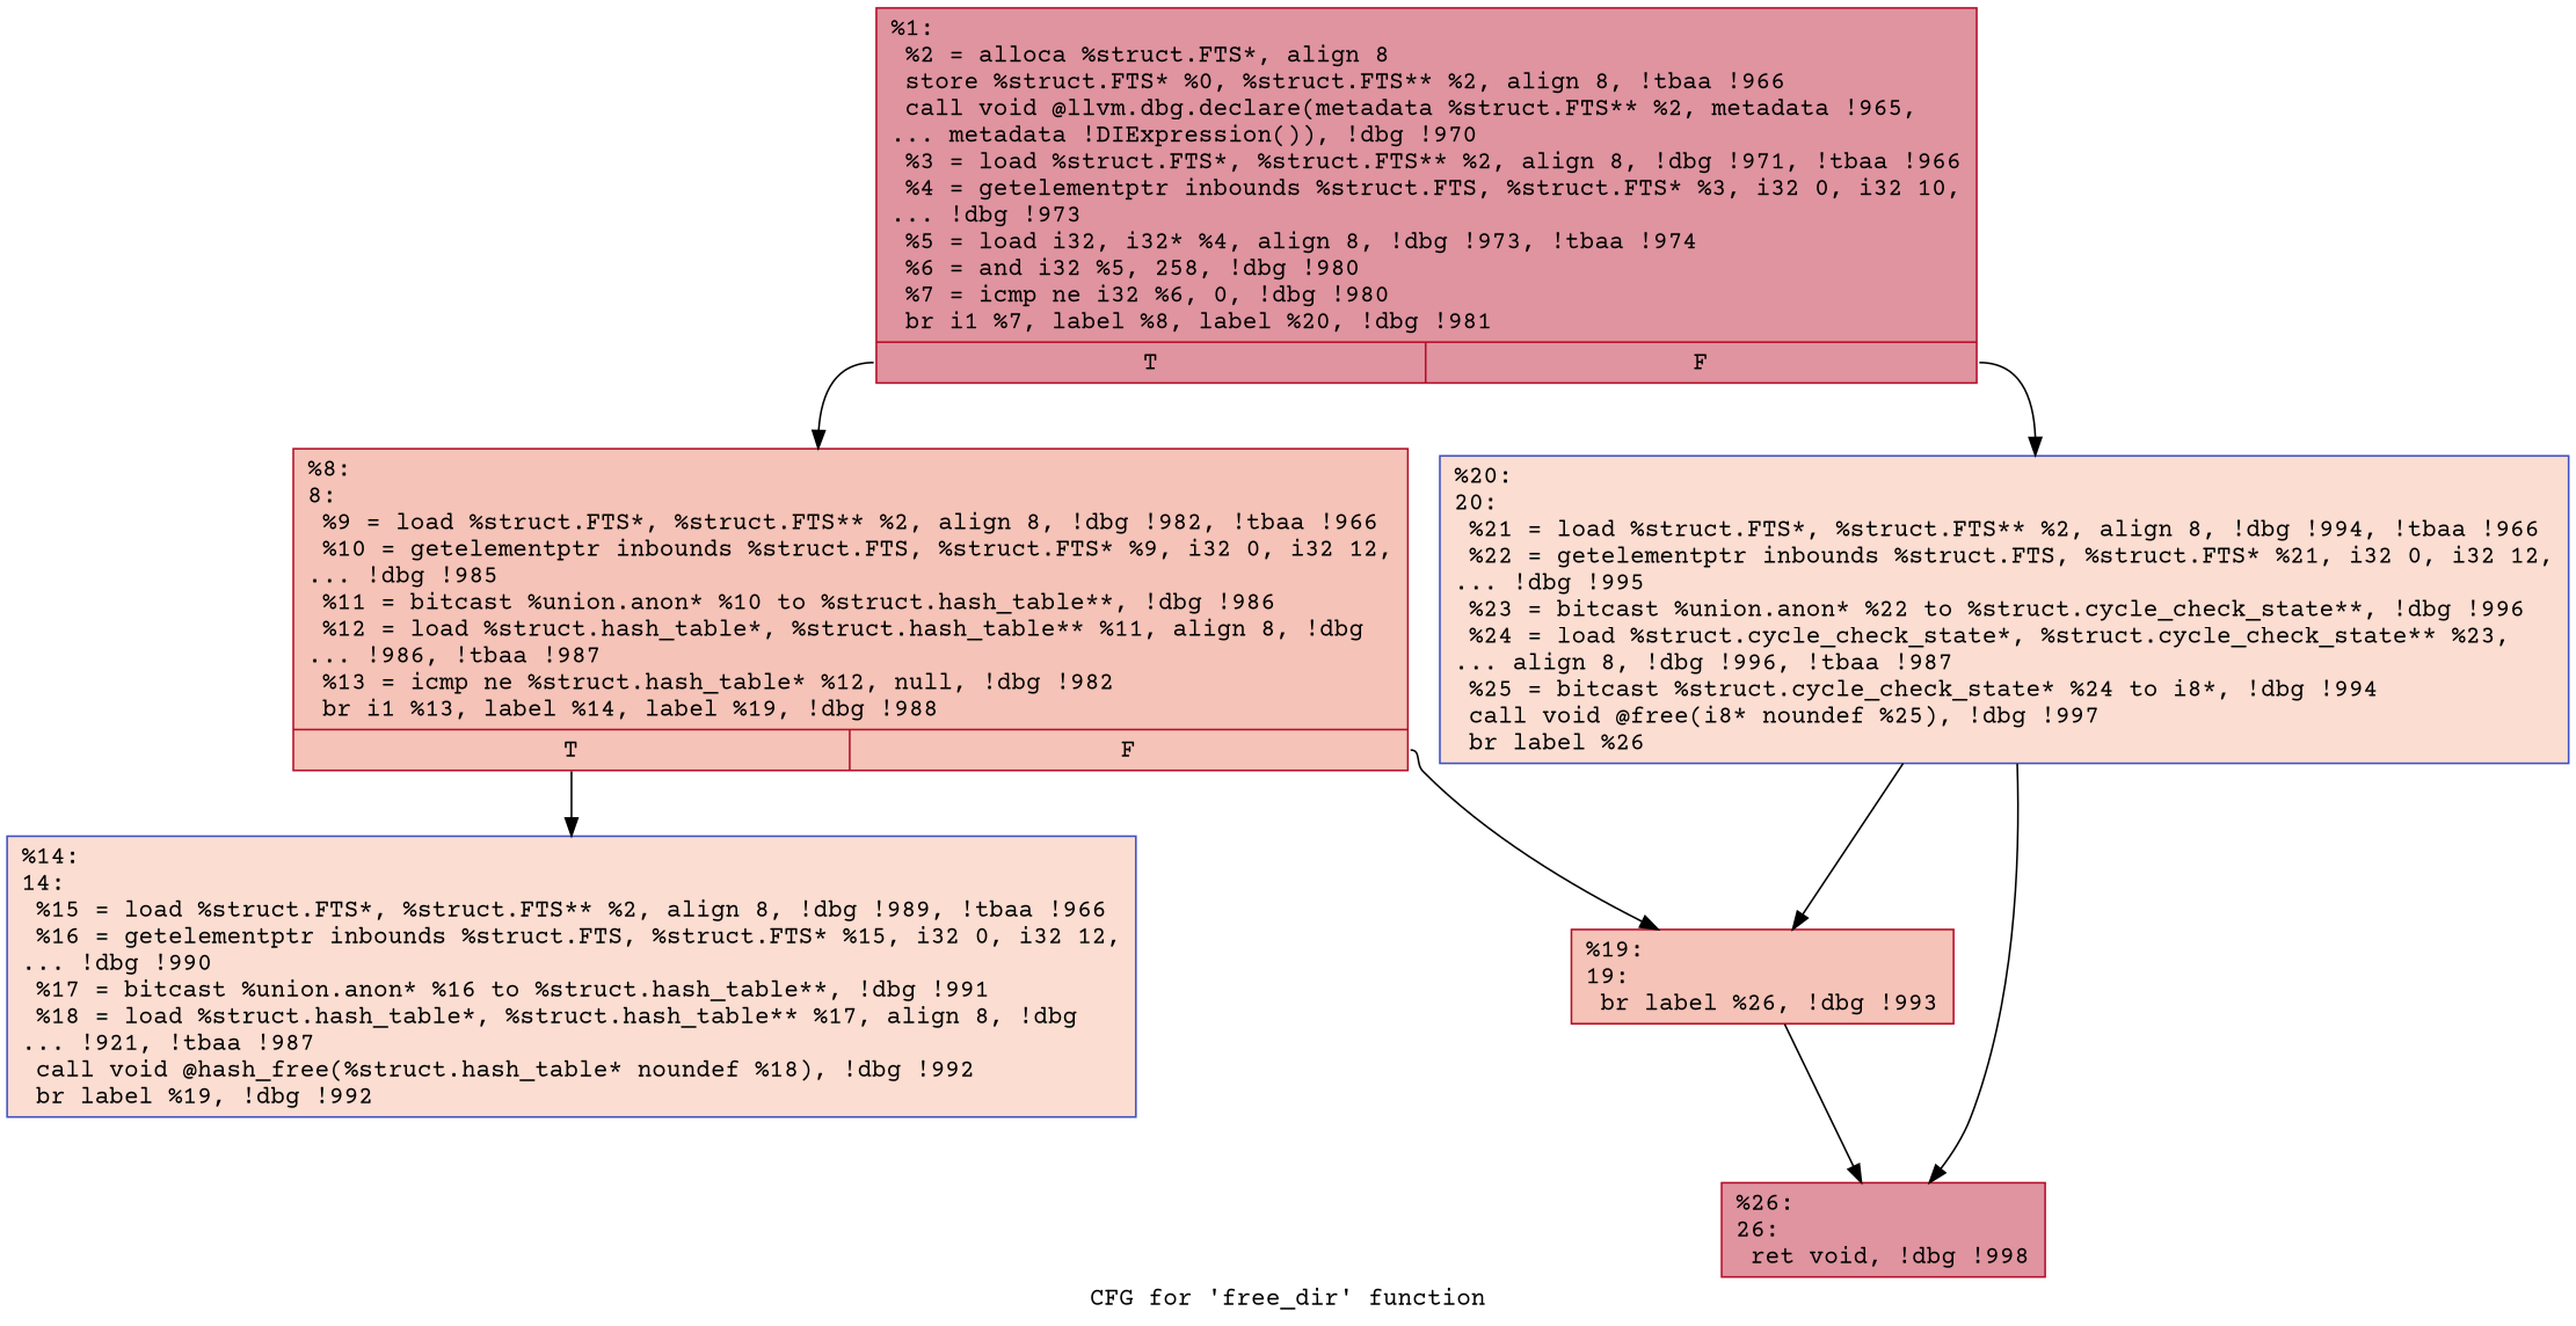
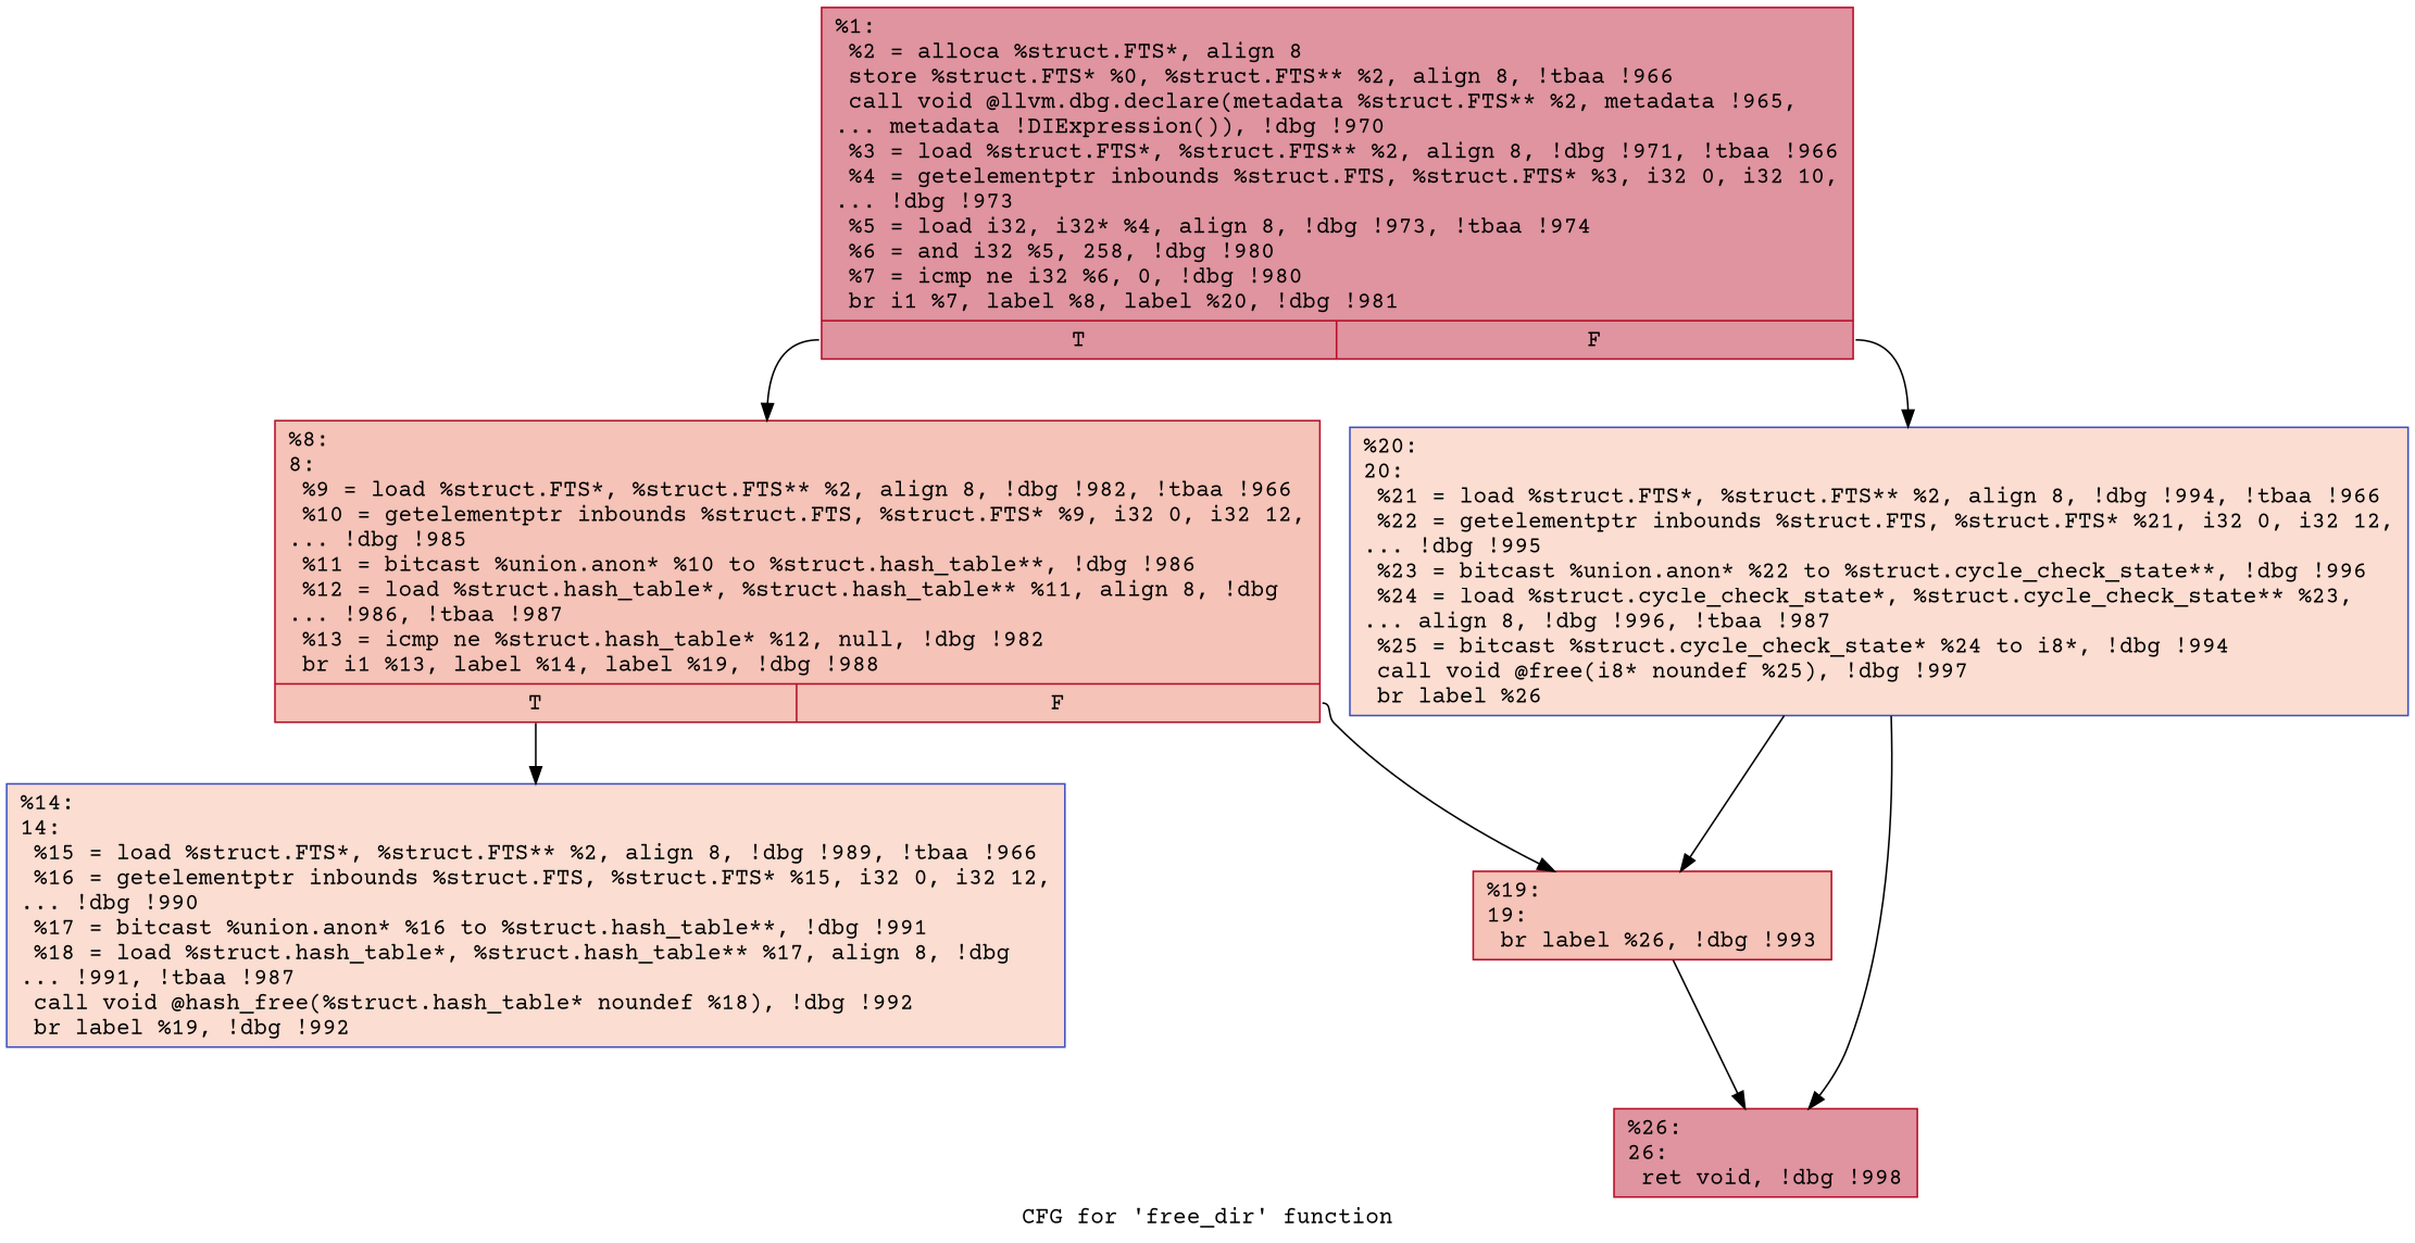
  digraph {
    fontname="Courier Prime"
    label="CFG for 'free_dir' function"
    node [color="#b70d28ff" fillcolor="#b70d2870" fontname="Courier Prime" shape=record style=filled]
    edge [fontname="Courier Prime"]
    n1 [label="{%1:\l  %2 = alloca %struct.FTS*, align 8\l  store %struct.FTS* %0, %struct.FTS** %2, align 8, !tbaa !966\l  call void @llvm.dbg.declare(metadata %struct.FTS** %2, metadata !965,\l... metadata !DIExpression()), !dbg !970\l  %3 = load %struct.FTS*, %struct.FTS** %2, align 8, !dbg !971, !tbaa !966\l  %4 = getelementptr inbounds %struct.FTS, %struct.FTS* %3, i32 0, i32 10,\l... !dbg !973\l  %5 = load i32, i32* %4, align 8, !dbg !973, !tbaa !974\l  %6 = and i32 %5, 258, !dbg !980\l  %7 = icmp ne i32 %6, 0, !dbg !980\l  br i1 %7, label %8, label %20, !dbg !981\l|{<s0>T|<s1>F}}"]
    n2 [fillcolor="#e8765c70" label="{%8:\l8:                                                \l  %9 = load %struct.FTS*, %struct.FTS** %2, align 8, !dbg !982, !tbaa !966\l  %10 = getelementptr inbounds %struct.FTS, %struct.FTS* %9, i32 0, i32 12,\l... !dbg !985\l  %11 = bitcast %union.anon* %10 to %struct.hash_table**, !dbg !986\l  %12 = load %struct.hash_table*, %struct.hash_table** %11, align 8, !dbg\l... !986, !tbaa !987\l  %13 = icmp ne %struct.hash_table* %12, null, !dbg !982\l  br i1 %13, label %14, label %19, !dbg !988\l|{<s0>T|<s1>F}}"]
    n3 [color="#3d50c3ff" fillcolor="#f7b39670" label="{%20:\l20:                                               \l  %21 = load %struct.FTS*, %struct.FTS** %2, align 8, !dbg !994, !tbaa !966\l  %22 = getelementptr inbounds %struct.FTS, %struct.FTS* %21, i32 0, i32 12,\l... !dbg !995\l  %23 = bitcast %union.anon* %22 to %struct.cycle_check_state**, !dbg !996\l  %24 = load %struct.cycle_check_state*, %struct.cycle_check_state** %23,\l... align 8, !dbg !996, !tbaa !987\l  %25 = bitcast %struct.cycle_check_state* %24 to i8*, !dbg !994\l  call void @free(i8* noundef %25), !dbg !997\l  br label %26\l}"]
-   n4 [color="#3d50c3ff" fillcolor="#f7b39670" label="{%14:\l14:                                               \l  %15 = load %struct.FTS*, %struct.FTS** %2, align 8, !dbg !989, !tbaa !966\l  %16 = getelementptr inbounds %struct.FTS, %struct.FTS* %15, i32 0, i32 12,\l... !dbg !990\l  %17 = bitcast %union.anon* %16 to %struct.hash_table**, !dbg !991\l  %18 = load %struct.hash_table*, %struct.hash_table** %17, align 8, !dbg\l... !921, !tbaa !987\l  call void @hash_free(%struct.hash_table* noundef %18), !dbg !992\l  br label %19, !dbg !992\l}"]
+   n4 [color="#3d50c3ff" fillcolor="#f7b39670" label="{%14:\l14:                                               \l  %15 = load %struct.FTS*, %struct.FTS** %2, align 8, !dbg !989, !tbaa !966\l  %16 = getelementptr inbounds %struct.FTS, %struct.FTS* %15, i32 0, i32 12,\l... !dbg !990\l  %17 = bitcast %union.anon* %16 to %struct.hash_table**, !dbg !991\l  %18 = load %struct.hash_table*, %struct.hash_table** %17, align 8, !dbg\l... !991, !tbaa !987\l  call void @hash_free(%struct.hash_table* noundef %18), !dbg !992\l  br label %19, !dbg !992\l}"]
    n5 [fillcolor="#e8765c70" label="{%19:\l19:                                               \l  br label %26, !dbg !993\l}"]
    n6 [label="{%26:\l26:                                               \l  ret void, !dbg !998\l}"]
    n1 -> n2 [tailport=s0]
    n1 -> n3 [tailport=s1]
    n2 -> n4 [tailport=s0]
    n2 -> n5 [tailport=s1]
    n3 -> n5
    n3 -> n6
    n5 -> n6
  }
